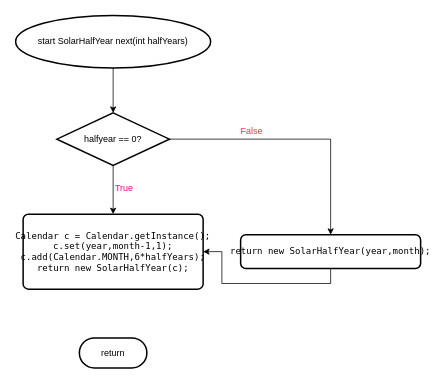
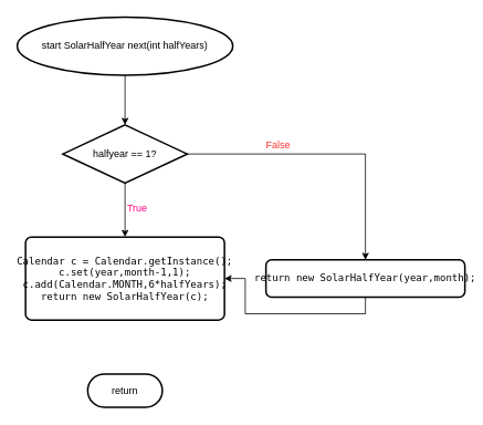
  <mxCell id="0" />
  <mxCell id="1" parent="0" />
  <mxCell id="2" value="" style="edgeStyle=orthogonalEdgeStyle;rounded=0;orthogonalLoop=1;jettySize=auto;html=1;exitX=0.5;exitY=1;exitDx=0;exitDy=0;exitPerimeter=0;entryX=0.5;entryY=0;entryDx=0;entryDy=0;" edge="1" parent="1" source="4" target="5"><mxGeometry relative="1" as="geometry"><Array as="points"><mxPoint x="150" y="250" /><mxPoint x="150" y="250" /></Array></mxGeometry></mxCell>
  <mxCell id="3" style="edgeStyle=orthogonalEdgeStyle;rounded=0;orthogonalLoop=1;jettySize=auto;html=1;exitX=1;exitY=0.5;exitDx=0;exitDy=0;exitPerimeter=0;entryX=0.5;entryY=0;entryDx=0;entryDy=0;" edge="1" parent="1" source="4" target="7"><mxGeometry relative="1" as="geometry" /></mxCell>
- <mxCell id="4" value="halfyear == 0?" style="strokeWidth=2;html=1;shape=mxgraph.flowchart.decision;whiteSpace=wrap;" vertex="1" parent="1"><mxGeometry x="75" y="150" width="150" height="70" as="geometry" /></mxCell>
+ <mxCell id="4" value="halfyear == 1?" style="strokeWidth=2;html=1;shape=mxgraph.flowchart.decision;whiteSpace=wrap;" vertex="1" parent="1"><mxGeometry x="75" y="150" width="150" height="70" as="geometry" /></mxCell>
  <mxCell id="5" value="&lt;pre&gt;Calendar c = Calendar.&lt;span&gt;getInstance&lt;/span&gt;();&lt;br&gt;c.set(&lt;span&gt;year&lt;/span&gt;,&lt;span&gt;month&lt;/span&gt;-&lt;span&gt;1&lt;/span&gt;,&lt;span&gt;1&lt;/span&gt;);&lt;br&gt;c.add(Calendar.&lt;span&gt;MONTH&lt;/span&gt;,&lt;span&gt;6&lt;/span&gt;*halfYears);&lt;br&gt;&lt;span&gt;return new &lt;/span&gt;SolarHalfYear(c);&lt;/pre&gt;" style="rounded=1;whiteSpace=wrap;html=1;absoluteArcSize=1;arcSize=14;strokeWidth=2;" vertex="1" parent="1"><mxGeometry x="30" y="285" width="240" height="100" as="geometry" /></mxCell>
  <mxCell id="6" style="edgeStyle=orthogonalEdgeStyle;rounded=0;orthogonalLoop=1;jettySize=auto;html=1;exitX=0.5;exitY=1;exitDx=0;exitDy=0;" edge="1" parent="1" source="7" target="5"><mxGeometry relative="1" as="geometry" /></mxCell>
  <mxCell id="7" value="&lt;pre&gt;&lt;span&gt;return new &lt;/span&gt;SolarHalfYear(&lt;span&gt;year&lt;/span&gt;,&lt;span&gt;month&lt;/span&gt;);&lt;/pre&gt;" style="rounded=1;whiteSpace=wrap;html=1;absoluteArcSize=1;arcSize=14;strokeWidth=2;" vertex="1" parent="1"><mxGeometry x="320" y="312.5" width="240" height="45" as="geometry" /></mxCell>
  <mxCell id="8" value="return" style="rounded=1;whiteSpace=wrap;html=1;absoluteArcSize=1;arcSize=135;strokeWidth=2;" vertex="1" parent="1"><mxGeometry x="105" y="450" width="90" height="40" as="geometry" /></mxCell>
  <mxCell id="9" style="edgeStyle=orthogonalEdgeStyle;rounded=0;orthogonalLoop=1;jettySize=auto;html=1;entryX=0.5;entryY=0;entryDx=0;entryDy=0;entryPerimeter=0;" edge="1" parent="1" source="10" target="4"><mxGeometry relative="1" as="geometry" /></mxCell>
  <mxCell id="10" value="start&amp;nbsp;&lt;span&gt;SolarHalfYear next(&lt;/span&gt;&lt;span&gt;int &lt;/span&gt;&lt;span&gt;halfYears)&lt;/span&gt;" style="strokeWidth=2;html=1;shape=mxgraph.flowchart.start_2;whiteSpace=wrap;" vertex="1" parent="1"><mxGeometry x="20" y="20" width="260" height="70" as="geometry" /></mxCell>
  <mxCell id="11" value="&lt;font color=&quot;#ff0080&quot;&gt;True&lt;/font&gt;" style="text;html=1;strokeColor=none;fillColor=none;align=center;verticalAlign=middle;whiteSpace=wrap;rounded=0;" vertex="1" parent="1"><mxGeometry x="150" y="245" width="30" height="10" as="geometry" /></mxCell>
  <mxCell id="12" value="&lt;font color=&quot;#ff3333&quot;&gt;False&lt;/font&gt;" style="text;html=1;strokeColor=none;fillColor=none;align=center;verticalAlign=middle;whiteSpace=wrap;rounded=0;" vertex="1" parent="1"><mxGeometry x="320" y="170" width="30" height="10" as="geometry" /></mxCell>
